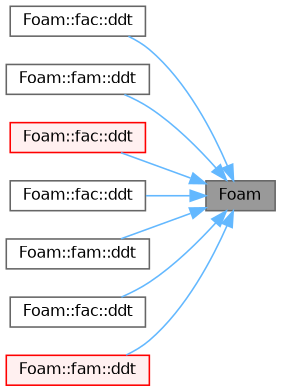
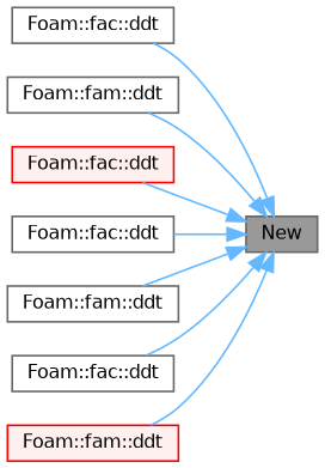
  digraph {
    rankdir=RL
    node [color=grey40 fillcolor=white fontname=Helvetica fontsize=10 shape=box style=filled]
    edge [color=steelblue1 dir=back fontname=Helvetica fontsize=10 labelfontname=Helvetica labelfontsize=10 style=solid]
-   n1 [color=gray40 fillcolor=grey60 fontcolor=black height=0.2 label=Foam width=0.4]
+   n1 [color=gray40 fillcolor=grey60 fontcolor=black height=0.2 label=New width=0.4]
    n2 [height=0.2 label="Foam::fac::ddt" width=0.4]
    n3 [height=0.2 label="Foam::fam::ddt" width=0.4]
    n4 [color=red fillcolor="#FFF0F0" height=0.2 label="Foam::fac::ddt" width=0.4]
    n5 [height=0.2 label="Foam::fac::ddt" width=0.4]
    n6 [height=0.2 label="Foam::fam::ddt" width=0.4]
    n7 [height=0.2 label="Foam::fac::ddt" width=0.4]
    n8 [color=red fillcolor="#FFF0F0" height=0.2 label="Foam::fam::ddt" width=0.4]
    n1 -> n2
    n1 -> n3
    n1 -> n4
    n1 -> n5
    n1 -> n6
    n1 -> n7
    n1 -> n8
  }
